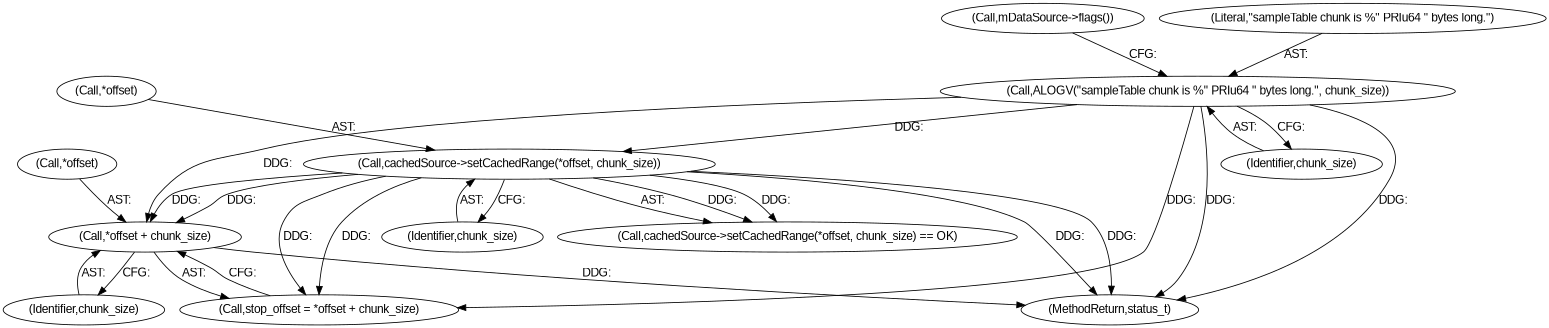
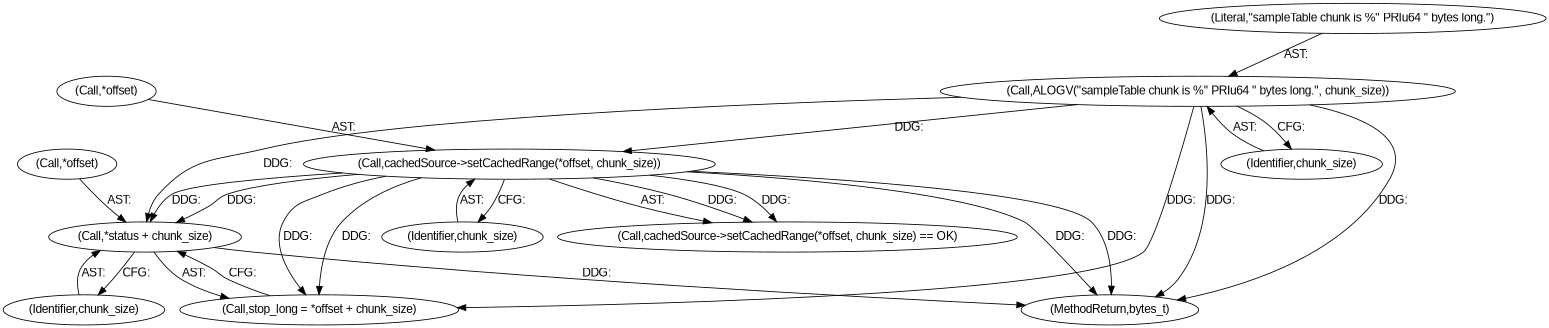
  digraph {
    fontname="Liberation Sans"
    node [fontname="Liberation Sans"]
    edge [fontname="Liberation Sans"]
-   n1 [label="(Call,*offset + chunk_size)"]
-   n2 [label="(MethodReturn,status_t)"]
+   n1 [label="(Call,*status + chunk_size)"]
+   n2 [label="(MethodReturn,bytes_t)"]
    n3 [label="(Identifier,chunk_size)"]
-   n4 [label="(Call,stop_offset = *offset + chunk_size)"]
+   n4 [label="(Call,stop_long = *offset + chunk_size)"]
    n5 [label="(Call,cachedSource->setCachedRange(*offset, chunk_size))"]
    n6 [label="(Identifier,chunk_size)"]
    n7 [label="(Call,cachedSource->setCachedRange(*offset, chunk_size) == OK)"]
    n8 [label="(Call,ALOGV(\"sampleTable chunk is %\" PRIu64 \" bytes long.\", chunk_size))"]
    n9 [label="(Identifier,chunk_size)"]
    n10 [label="(Call,*offset)"]
-   n11 [label="(Call,mDataSource->flags())"]
    n12 [label="(Literal,\"sampleTable chunk is %\" PRIu64 \" bytes long.\")"]
    n13 [label="(Call,*offset)"]
    n1 -> n2 [label="DDG: "]
    n1 -> n3 [label="CFG: "]
    n1 -> n4 [label="AST: "]
    n3 -> n1 [label="AST: "]
    n4 -> n1 [label="CFG: "]
    n5 -> n1 [label="DDG: "]
    n5 -> n1 [label="DDG: "]
    n5 -> n2 [label="DDG: "]
    n5 -> n2 [label="DDG: "]
    n5 -> n4 [label="DDG: "]
    n5 -> n4 [label="DDG: "]
    n5 -> n6 [label="CFG: "]
    n5 -> n7 [label="AST: "]
    n5 -> n7 [label="DDG: "]
    n5 -> n7 [label="DDG: "]
    n6 -> n5 [label="AST: "]
    n8 -> n1 [label="DDG: "]
    n8 -> n2 [label="DDG: "]
    n8 -> n2 [label="DDG: "]
    n8 -> n4 [label="DDG: "]
    n8 -> n5 [label="DDG: "]
    n8 -> n9 [label="CFG: "]
    n9 -> n8 [label="AST: "]
    n10 -> n5 [label="AST: "]
-   n11 -> n8 [label="CFG: "]
    n12 -> n8 [label="AST: "]
    n13 -> n1 [label="AST: "]
  }
